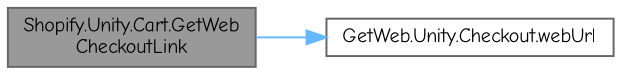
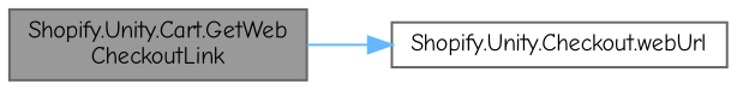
  digraph {
    rankdir=LR
    fontname="Comic Neue"
    node [fontname="Comic Neue" fontsize=10 shape=box style=filled]
    n1 [color=gray40 fillcolor=grey60 fontcolor=black height=0.2 label="Shopify.Unity.Cart.GetWeb\lCheckoutLink" width=0.4]
-   n2 [color=grey40 fillcolor=white height=0.2 label="GetWeb.Unity.Checkout.webUrl" width=0.4]
+   n2 [color=grey40 fillcolor=white height=0.2 label="Shopify.Unity.Checkout.webUrl" width=0.4]
    n1 -> n2 [color=steelblue1 fontname="Comic Neue" fontsize=10 labelfontname=Helvetica labelfontsize=10 style=solid]
  }
